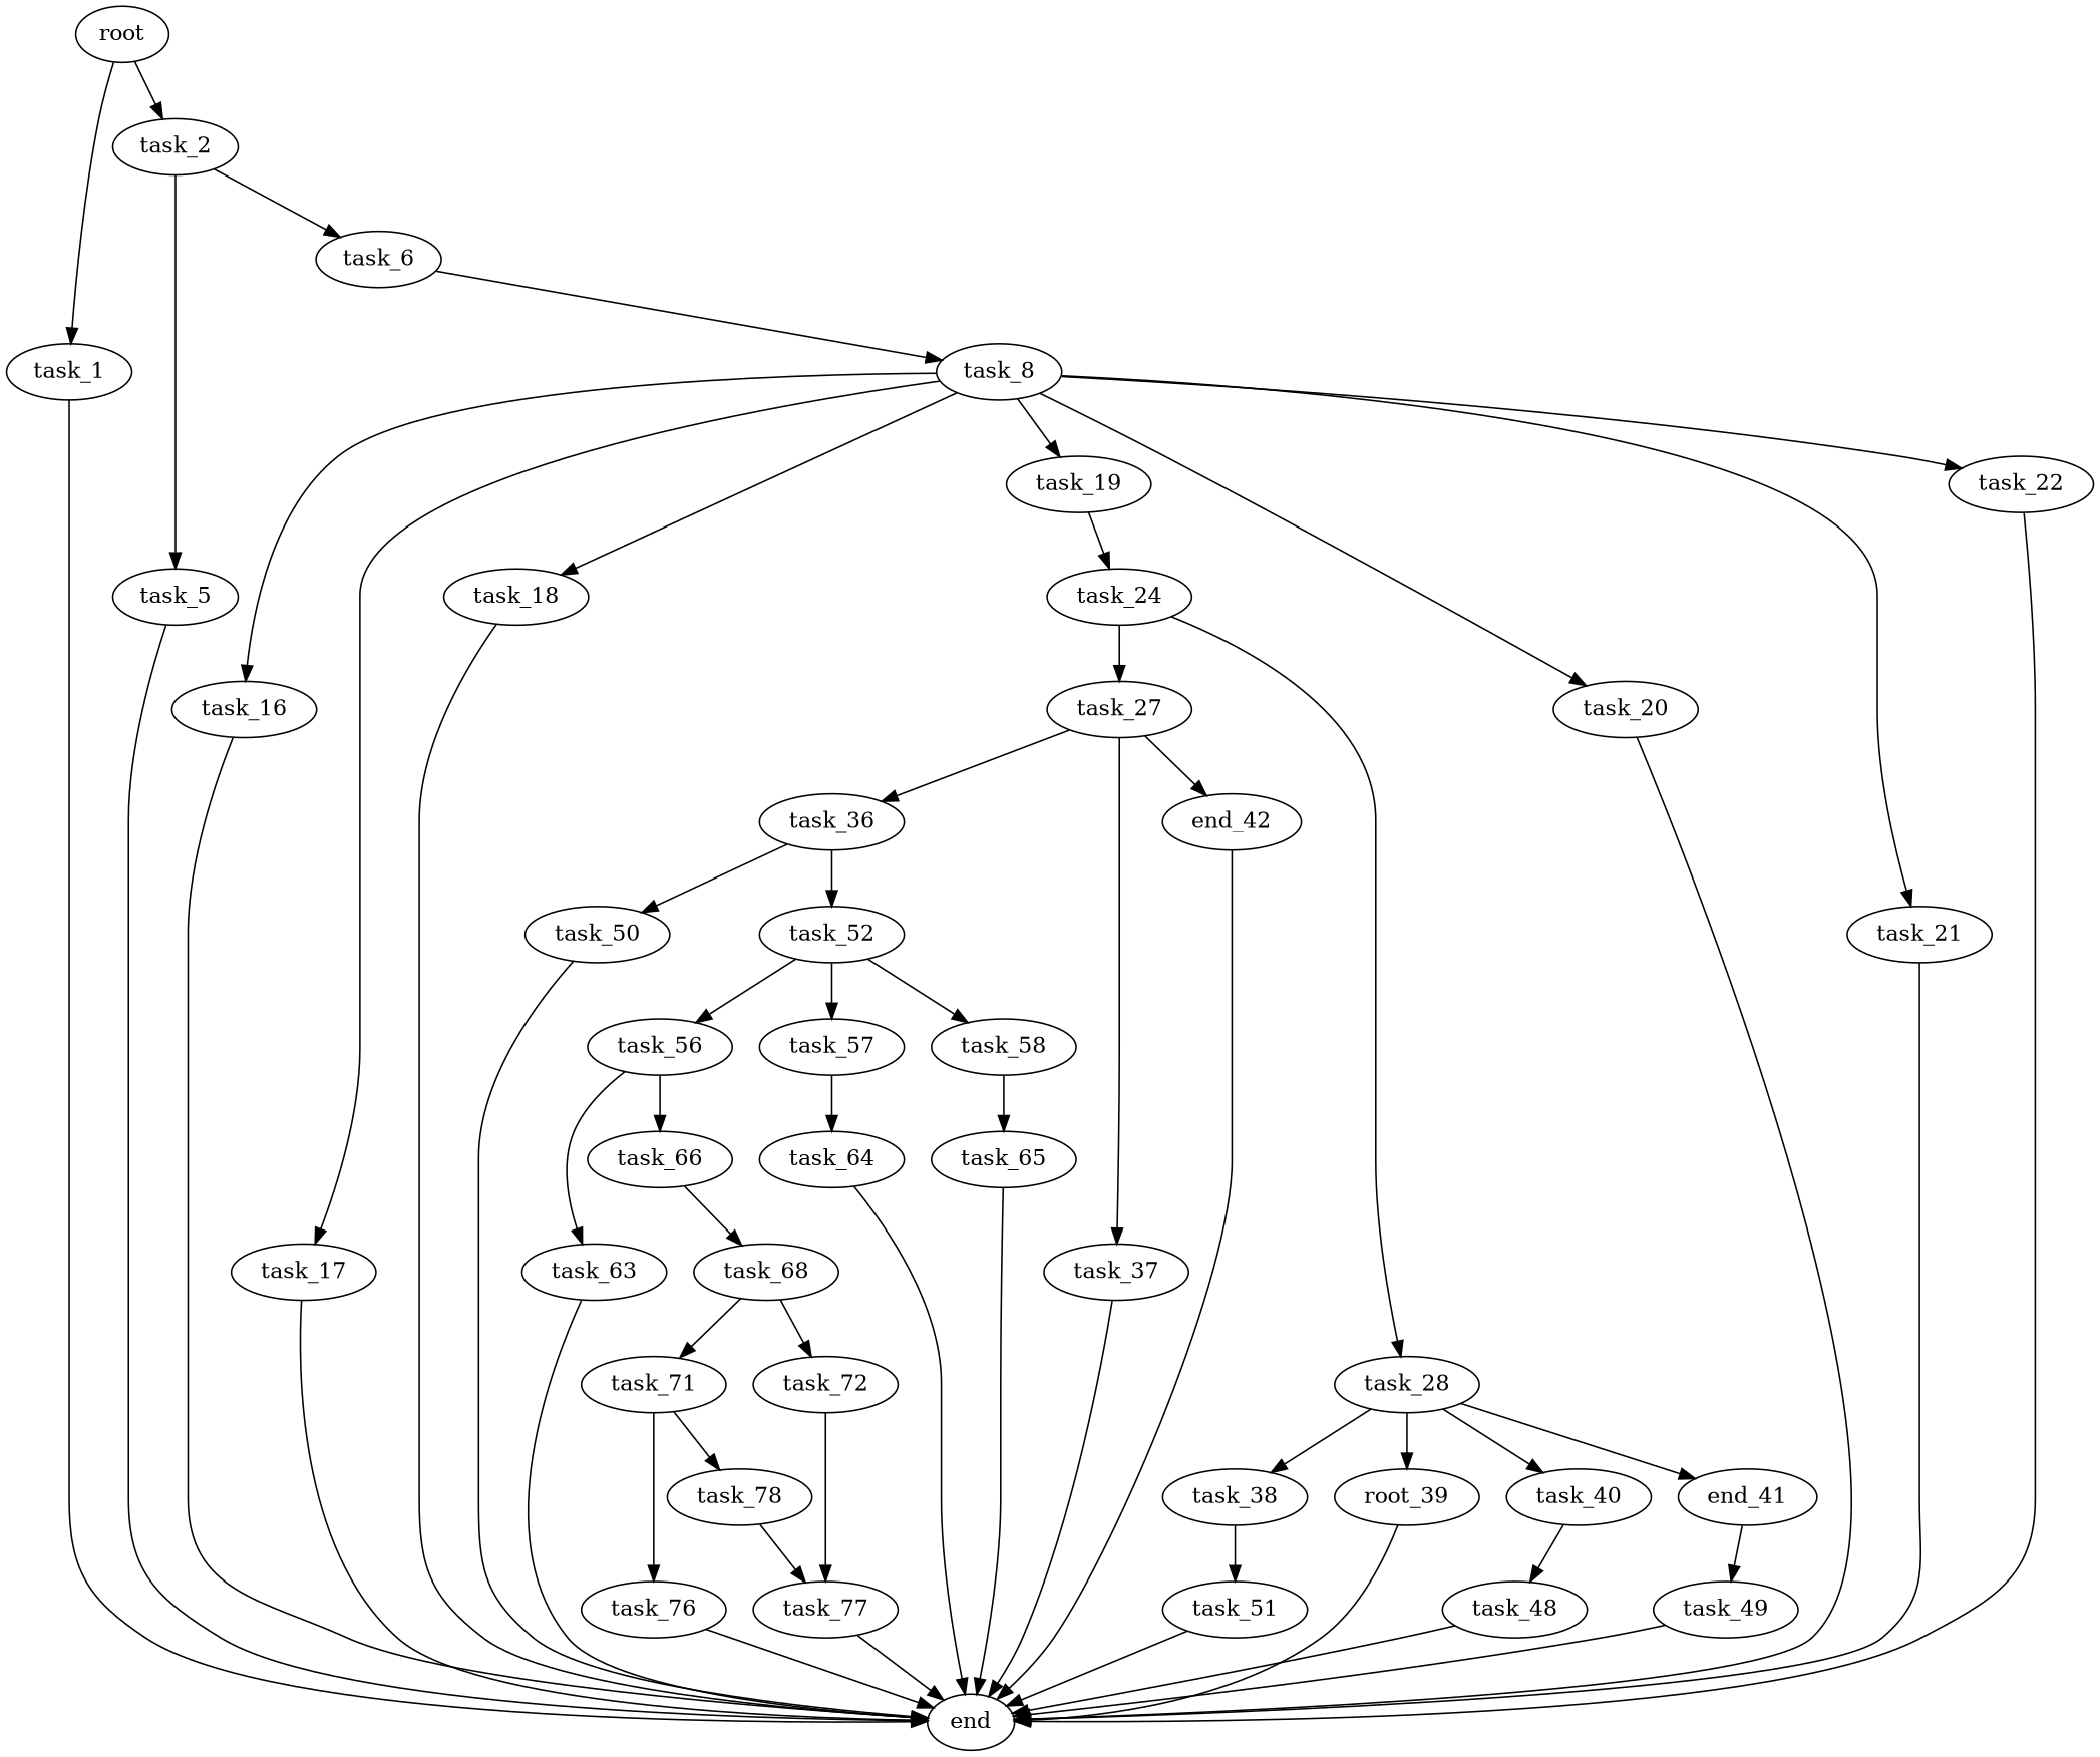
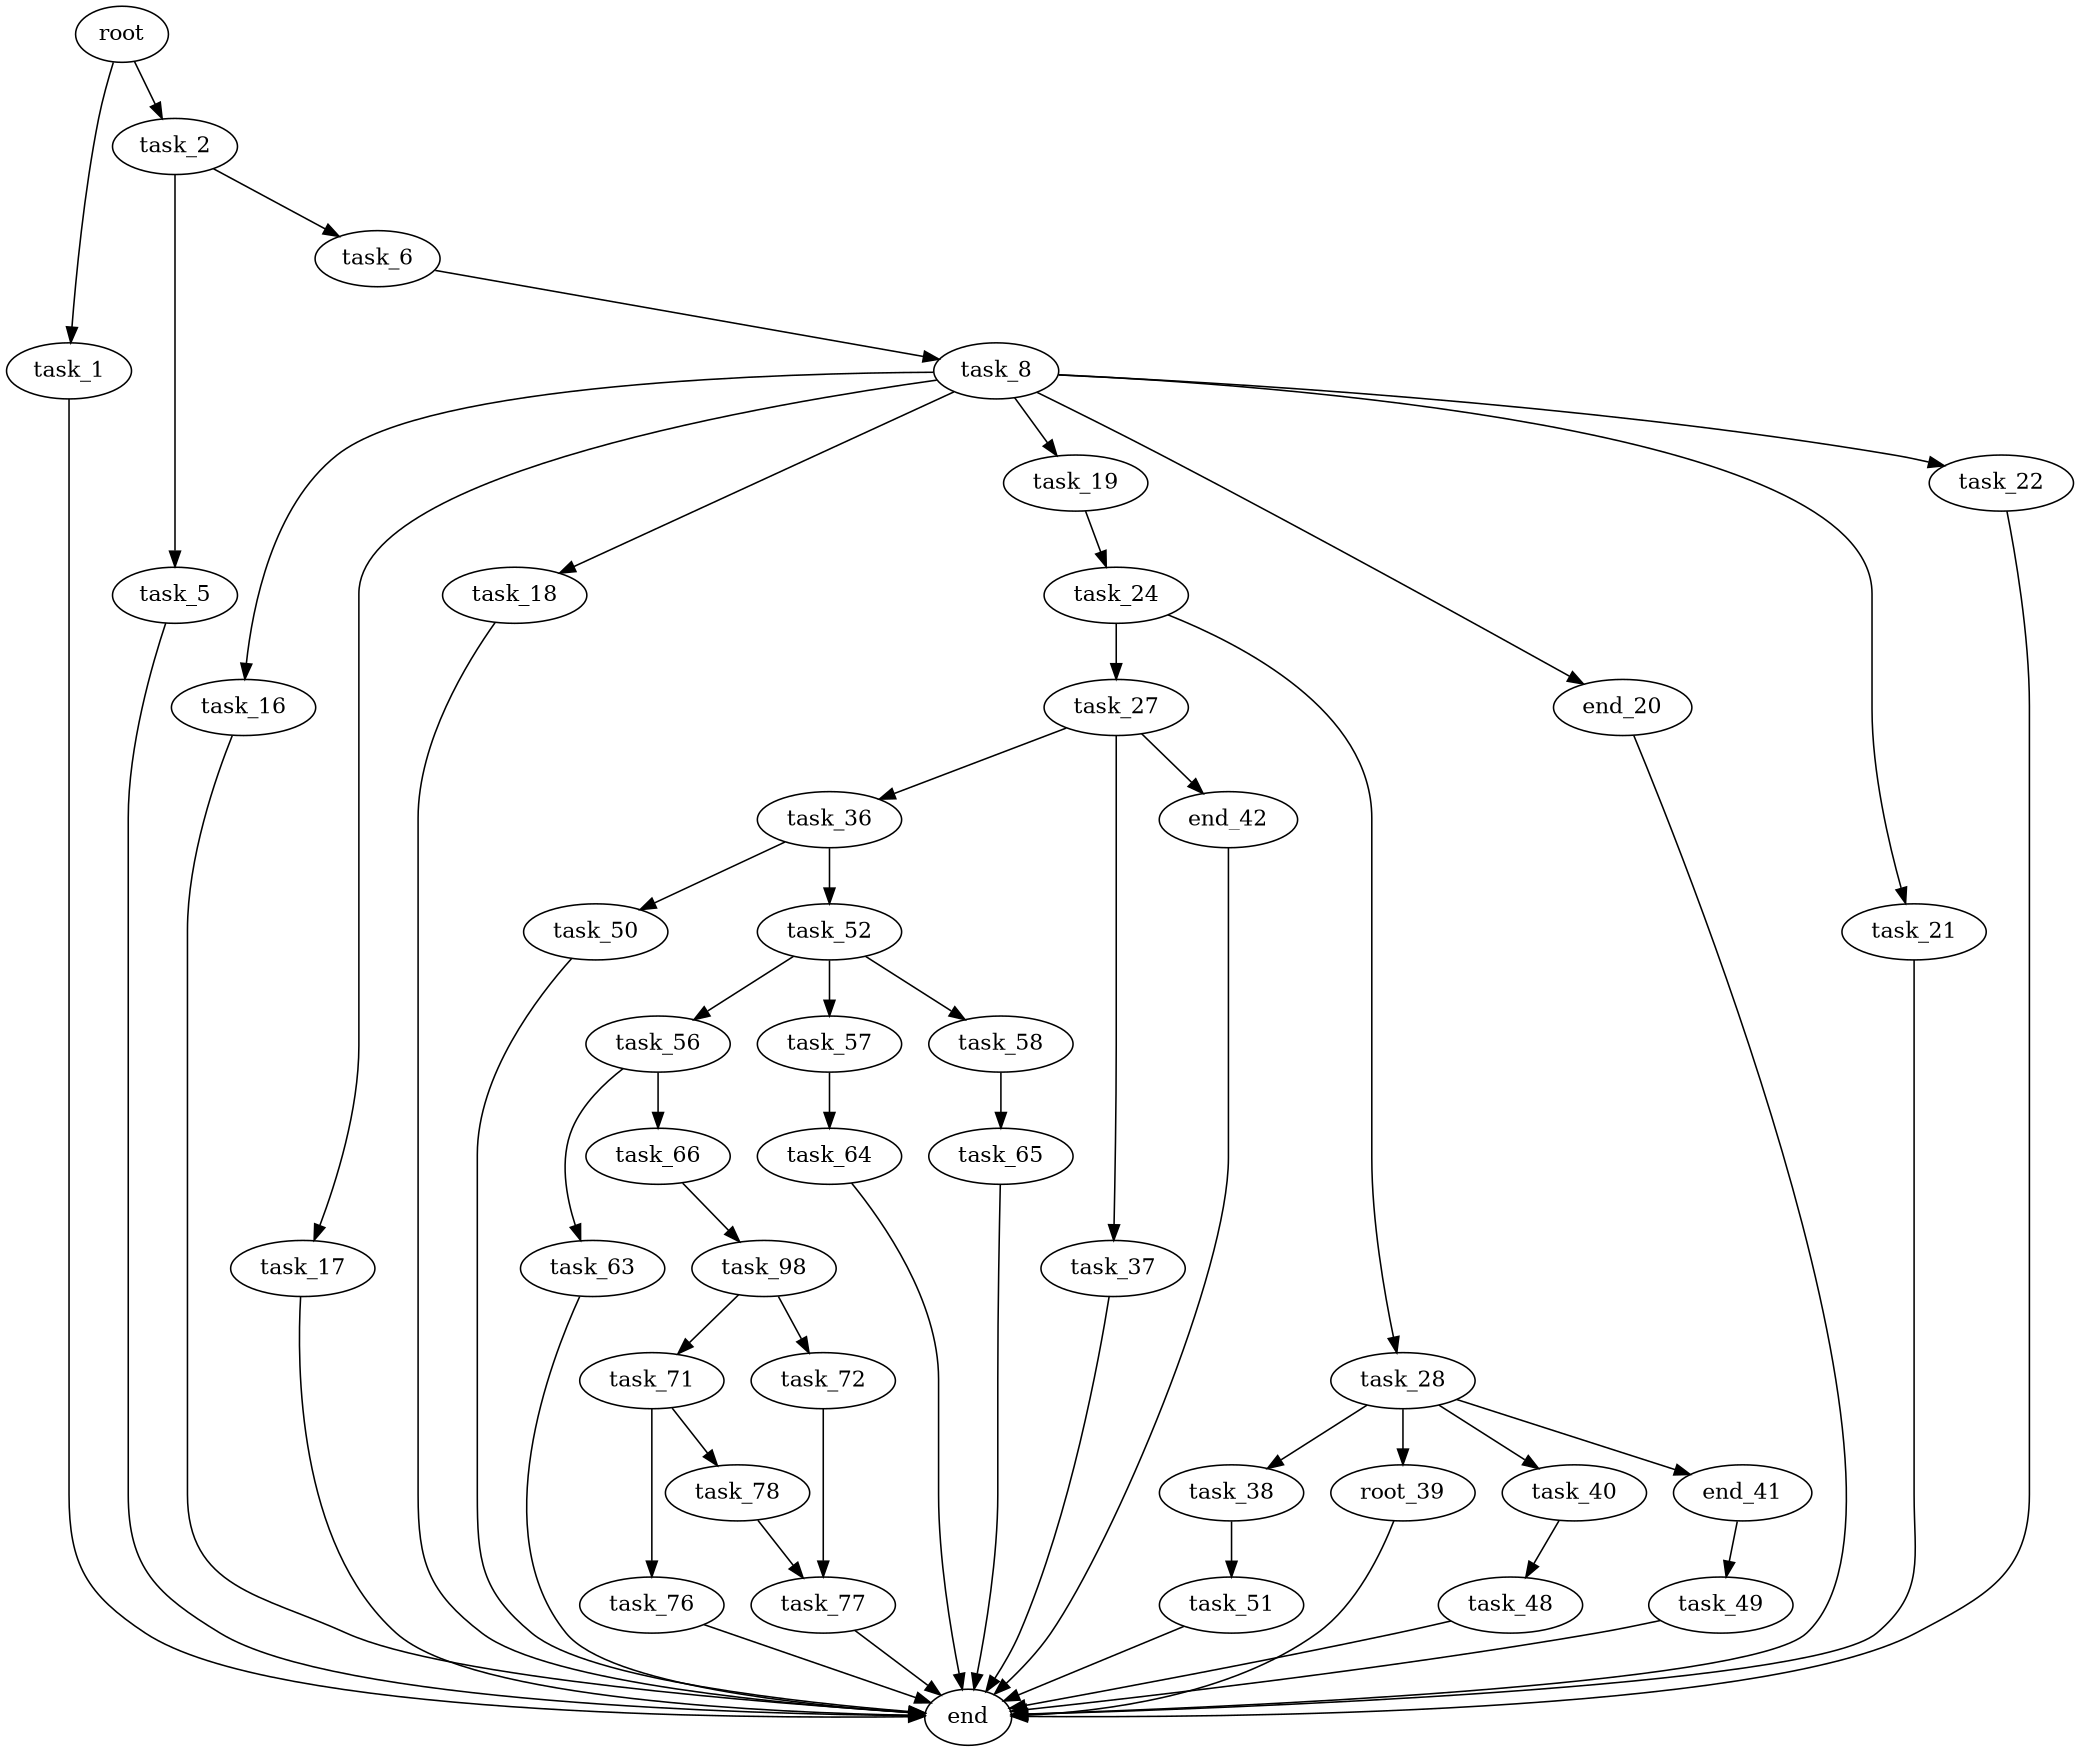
  digraph {
    root
    task_1
    task_2
    end
    task_5
    task_6
    task_8
    task_16
    task_17
    task_18
    task_19
-   task_20
+   task_20 [label=end_20]
    task_21
    task_22
    task_24
    task_27
    task_28
    task_36
    task_37
    n20 [label=end_42]
    task_38
    n22 [label=root_39]
    task_40
    n24 [label=end_41]
    task_50
    task_52
    task_51
    task_48
    task_49
    task_56
    task_57
    task_58
    task_63
    task_66
    task_64
    task_65
-   task_68
+   task_68 [label=task_98]
    task_71
    task_72
    task_76
    task_78
    task_77
    root -> task_1
    root -> task_2
    task_1 -> end
    task_2 -> task_5
    task_2 -> task_6
    task_5 -> end
    task_6 -> task_8
    task_8 -> task_16
    task_8 -> task_17
    task_8 -> task_18
    task_8 -> task_19
    task_8 -> task_20
    task_8 -> task_21
    task_8 -> task_22
    task_16 -> end
    task_17 -> end
    task_18 -> end
    task_19 -> task_24
    task_20 -> end
    task_21 -> end
    task_22 -> end
    task_24 -> task_27
    task_24 -> task_28
    task_27 -> task_36
    task_27 -> task_37
    task_27 -> n20
    task_28 -> task_38
    task_28 -> n22
    task_28 -> task_40
    task_28 -> n24
    task_36 -> task_50
    task_36 -> task_52
    task_37 -> end
    n20 -> end
    task_38 -> task_51
    n22 -> end
    task_40 -> task_48
    n24 -> task_49
    task_50 -> end
    task_52 -> task_56
    task_52 -> task_57
    task_52 -> task_58
    task_51 -> end
    task_48 -> end
    task_49 -> end
    task_56 -> task_63
    task_56 -> task_66
    task_57 -> task_64
    task_58 -> task_65
    task_63 -> end
    task_66 -> task_68
    task_64 -> end
    task_65 -> end
    task_68 -> task_71
    task_68 -> task_72
    task_71 -> task_76
    task_71 -> task_78
    task_72 -> task_77
    task_76 -> end
    task_78 -> task_77
    task_77 -> end
  }
